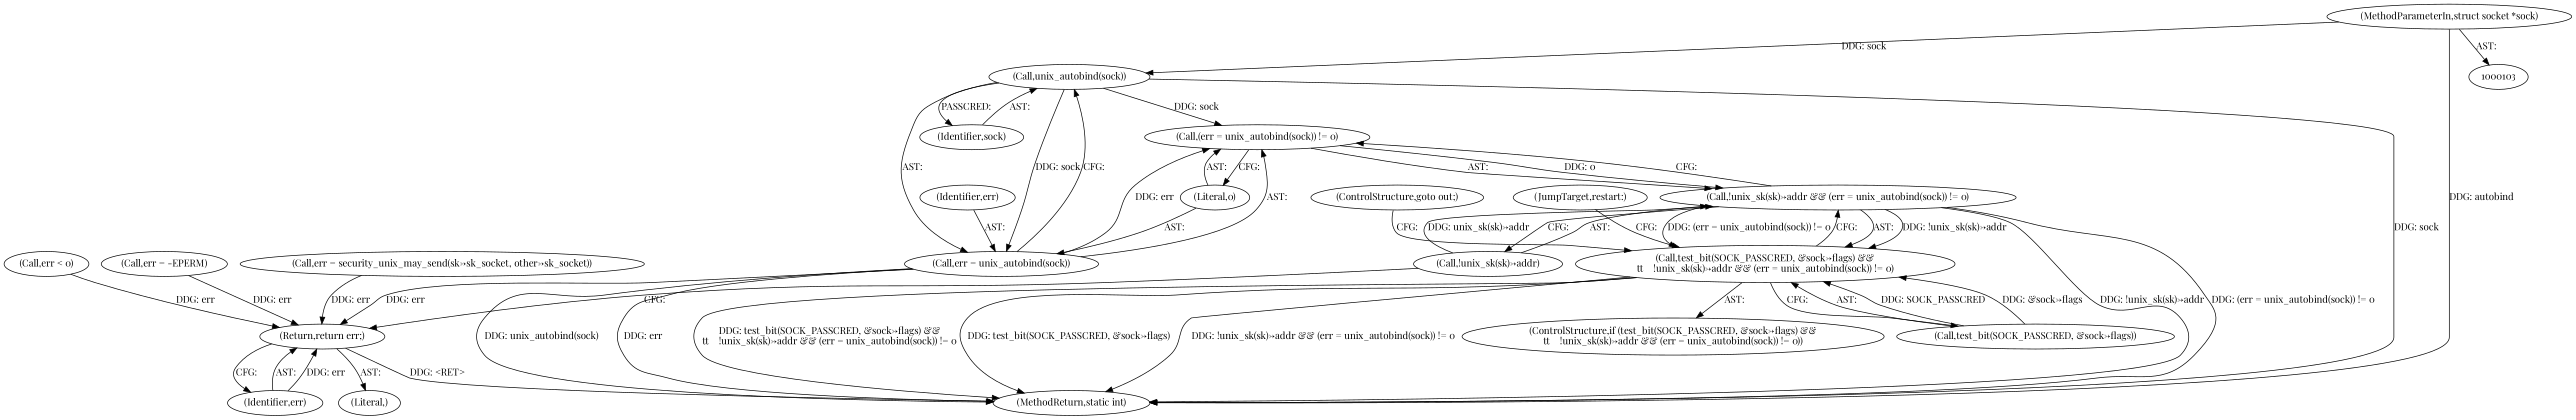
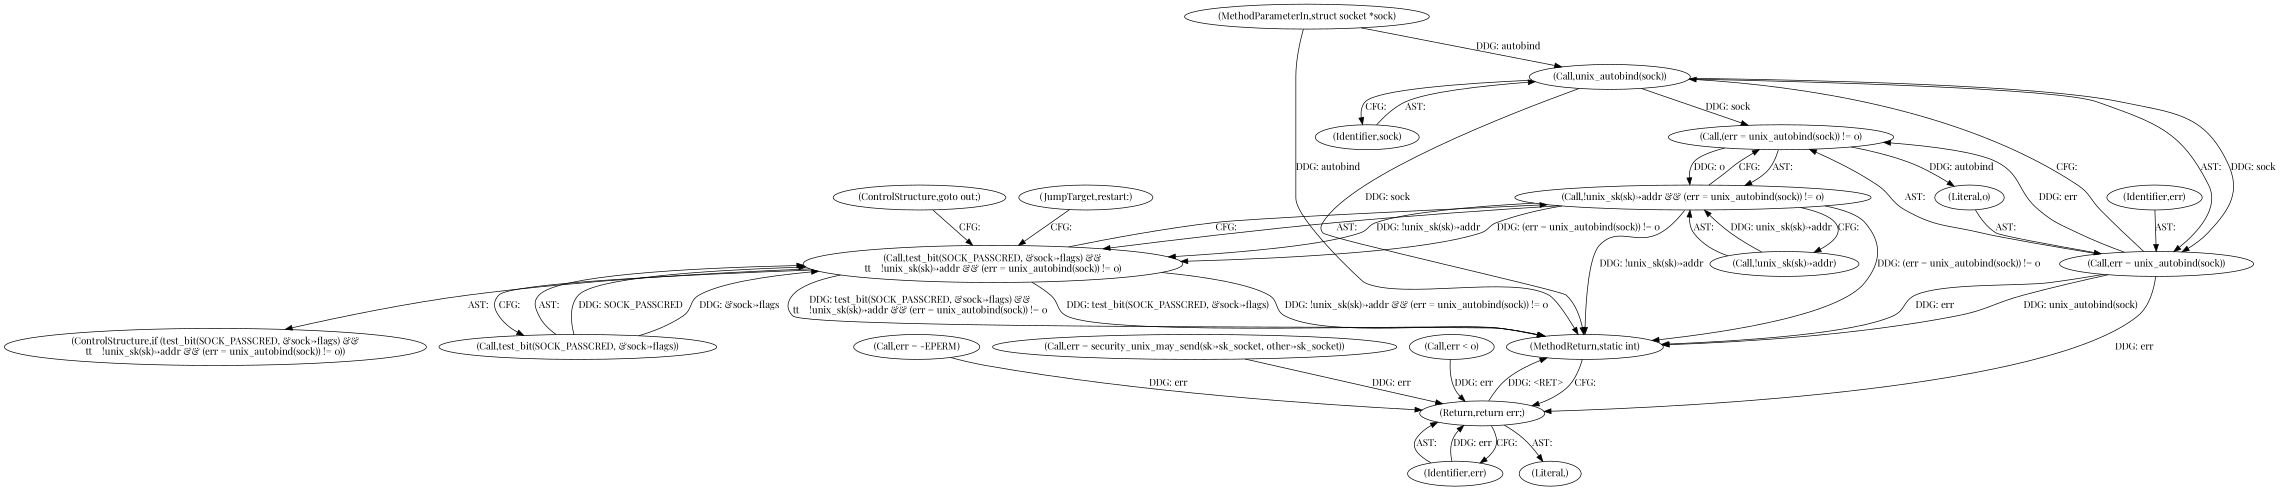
  digraph {
    fontname="Playfair Display"
    node [fontname="Playfair Display"]
    edge [fontname="Playfair Display"]
    n1 [label="(Call,unix_autobind(sock))"]
    n2 [label="(Call,(err = unix_autobind(sock)) != 0)"]
    n3 [label="(Call,err = unix_autobind(sock))"]
    n4 [label="(Identifier,sock)"]
    n5 [label="(MethodReturn,static int)"]
    n6 [label="(Call,!unix_sk(sk)->addr && (err = unix_autobind(sock)) != 0)"]
    n7 [label="(Literal,0)"]
    n8 [label="(Return,return err;)"]
    n9 [label="(MethodParameterIn,struct socket *sock)"]
-   1000103
    n11 [label="(Call,test_bit(SOCK_PASSCRED, &sock->flags) &&\n\t\t    !unix_sk(sk)->addr && (err = unix_autobind(sock)) != 0)"]
    n12 [label="(Call,!unix_sk(sk)->addr)"]
    n13 [label="(ControlStructure,if (test_bit(SOCK_PASSCRED, &sock->flags) &&\n\t\t    !unix_sk(sk)->addr && (err = unix_autobind(sock)) != 0))"]
    n14 [label="(Call,test_bit(SOCK_PASSCRED, &sock->flags))"]
    n15 [label="(Identifier,err)"]
    n16 [label="(Literal,)"]
    n17 [label="(JumpTarget,restart:)"]
    n18 [label="(Identifier,err)"]
    n19 [label="(Call,err = -EPERM)"]
    n20 [label="(Call,err = security_unix_may_send(sk->sk_socket, other->sk_socket))"]
    n21 [label="(ControlStructure,goto out;)"]
    n22 [label="(Call,err < 0)"]
    n1 -> n2 [label="DDG: sock"]
    n1 -> n3 [label="AST: "]
    n1 -> n3 [label="DDG: sock"]
-   n1 -> n4 [label="PASSCRED: "]
+   n1 -> n4 [label="CFG: "]
    n1 -> n5 [label="DDG: sock"]
    n2 -> n6 [label="AST: "]
    n2 -> n6 [label="DDG: 0"]
-   n2 -> n7 [label="CFG: "]
+   n2 -> n7 [label="DDG: autobind"]
    n3 -> n1 [label="CFG: "]
    n3 -> n2 [label="AST: "]
    n3 -> n2 [label="DDG: err"]
    n3 -> n5 [label="DDG: unix_autobind(sock)"]
    n3 -> n5 [label="DDG: err"]
    n3 -> n8 [label="DDG: err"]
    n4 -> n1 [label="AST: "]
-   n12 -> n8 [label="CFG: "]
+   n5 -> n8 [label="CFG: "]
    n6 -> n2 [label="CFG: "]
    n6 -> n5 [label="DDG: !unix_sk(sk)->addr"]
    n6 -> n5 [label="DDG: (err = unix_autobind(sock)) != 0"]
    n6 -> n11 [label="AST: "]
    n6 -> n11 [label="DDG: !unix_sk(sk)->addr"]
    n6 -> n11 [label="DDG: (err = unix_autobind(sock)) != 0"]
    n6 -> n12 [label="CFG: "]
-   n7 -> n2 [label="AST: "]
    n7 -> n3 [label="AST: "]
    n8 -> n5 [label="DDG: <RET>"]
    n8 -> n15 [label="CFG: "]
    n8 -> n16 [label="AST: "]
-   n9 -> n1 [label="DDG: sock"]
+   n9 -> n1 [label="DDG: autobind"]
    n9 -> n5 [label="DDG: autobind"]
-   n9 -> 1000103 [label="AST: "]
    n11 -> n5 [label="DDG: test_bit(SOCK_PASSCRED, &sock->flags)"]
    n11 -> n5 [label="DDG: !unix_sk(sk)->addr && (err = unix_autobind(sock)) != 0"]
    n11 -> n5 [label="DDG: test_bit(SOCK_PASSCRED, &sock->flags) &&\n\t\t    !unix_sk(sk)->addr && (err = unix_autobind(sock)) != 0"]
    n11 -> n6 [label="CFG: "]
    n11 -> n13 [label="AST: "]
    n11 -> n14 [label="CFG: "]
    n12 -> n6 [label="AST: "]
    n12 -> n6 [label="DDG: unix_sk(sk)->addr"]
    n14 -> n11 [label="AST: "]
    n14 -> n11 [label="DDG: SOCK_PASSCRED"]
    n14 -> n11 [label="DDG: &sock->flags"]
    n15 -> n8 [label="AST: "]
    n15 -> n8 [label="DDG: err"]
    n17 -> n11 [label="CFG: "]
    n18 -> n3 [label="AST: "]
    n19 -> n8 [label="DDG: err"]
    n20 -> n8 [label="DDG: err"]
    n21 -> n11 [label="CFG: "]
    n22 -> n8 [label="DDG: err"]
  }
